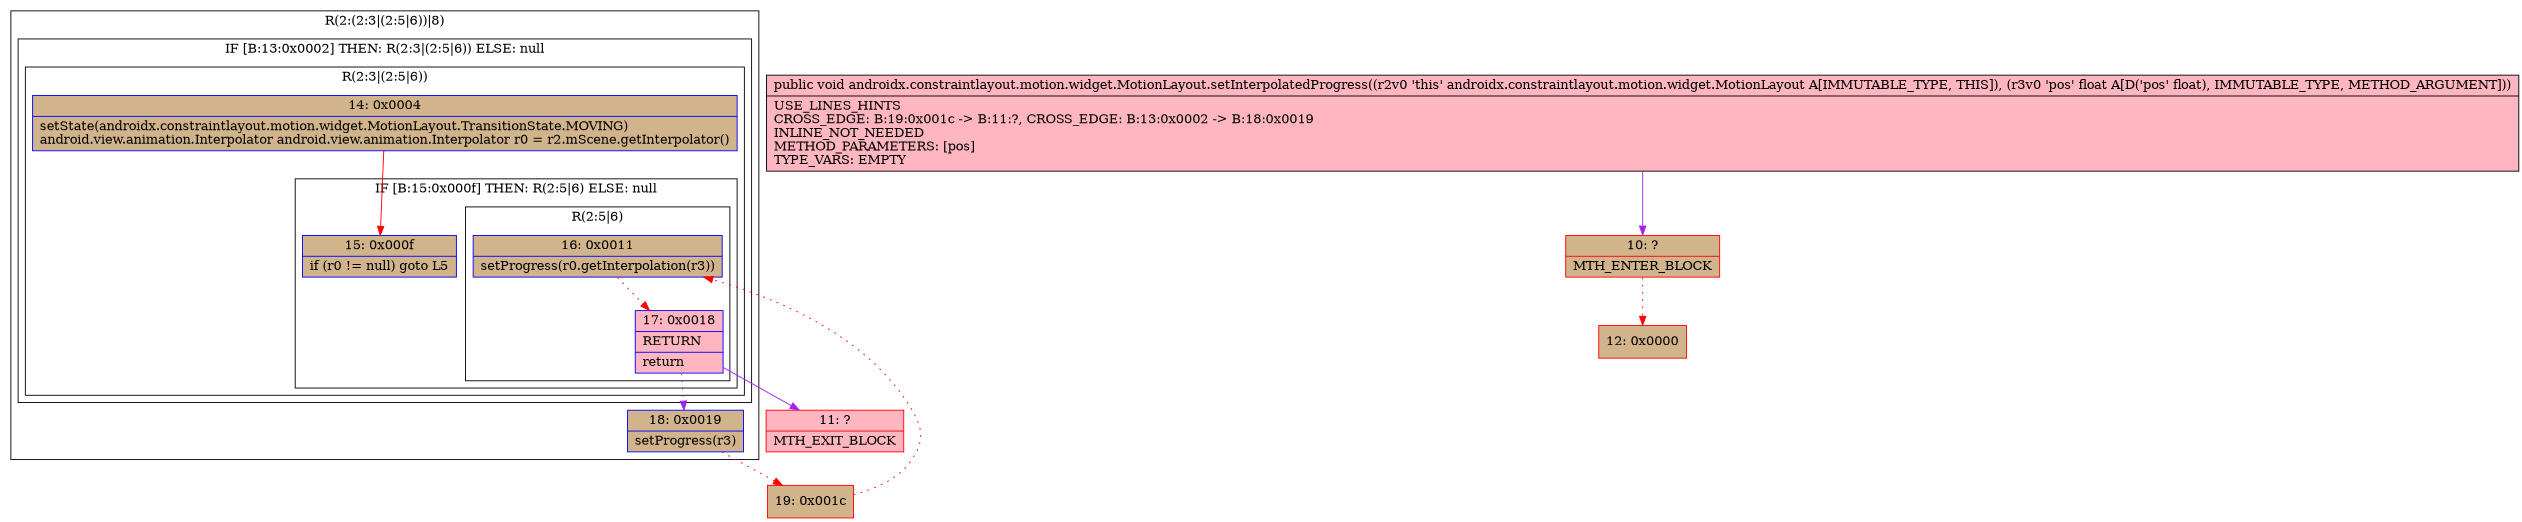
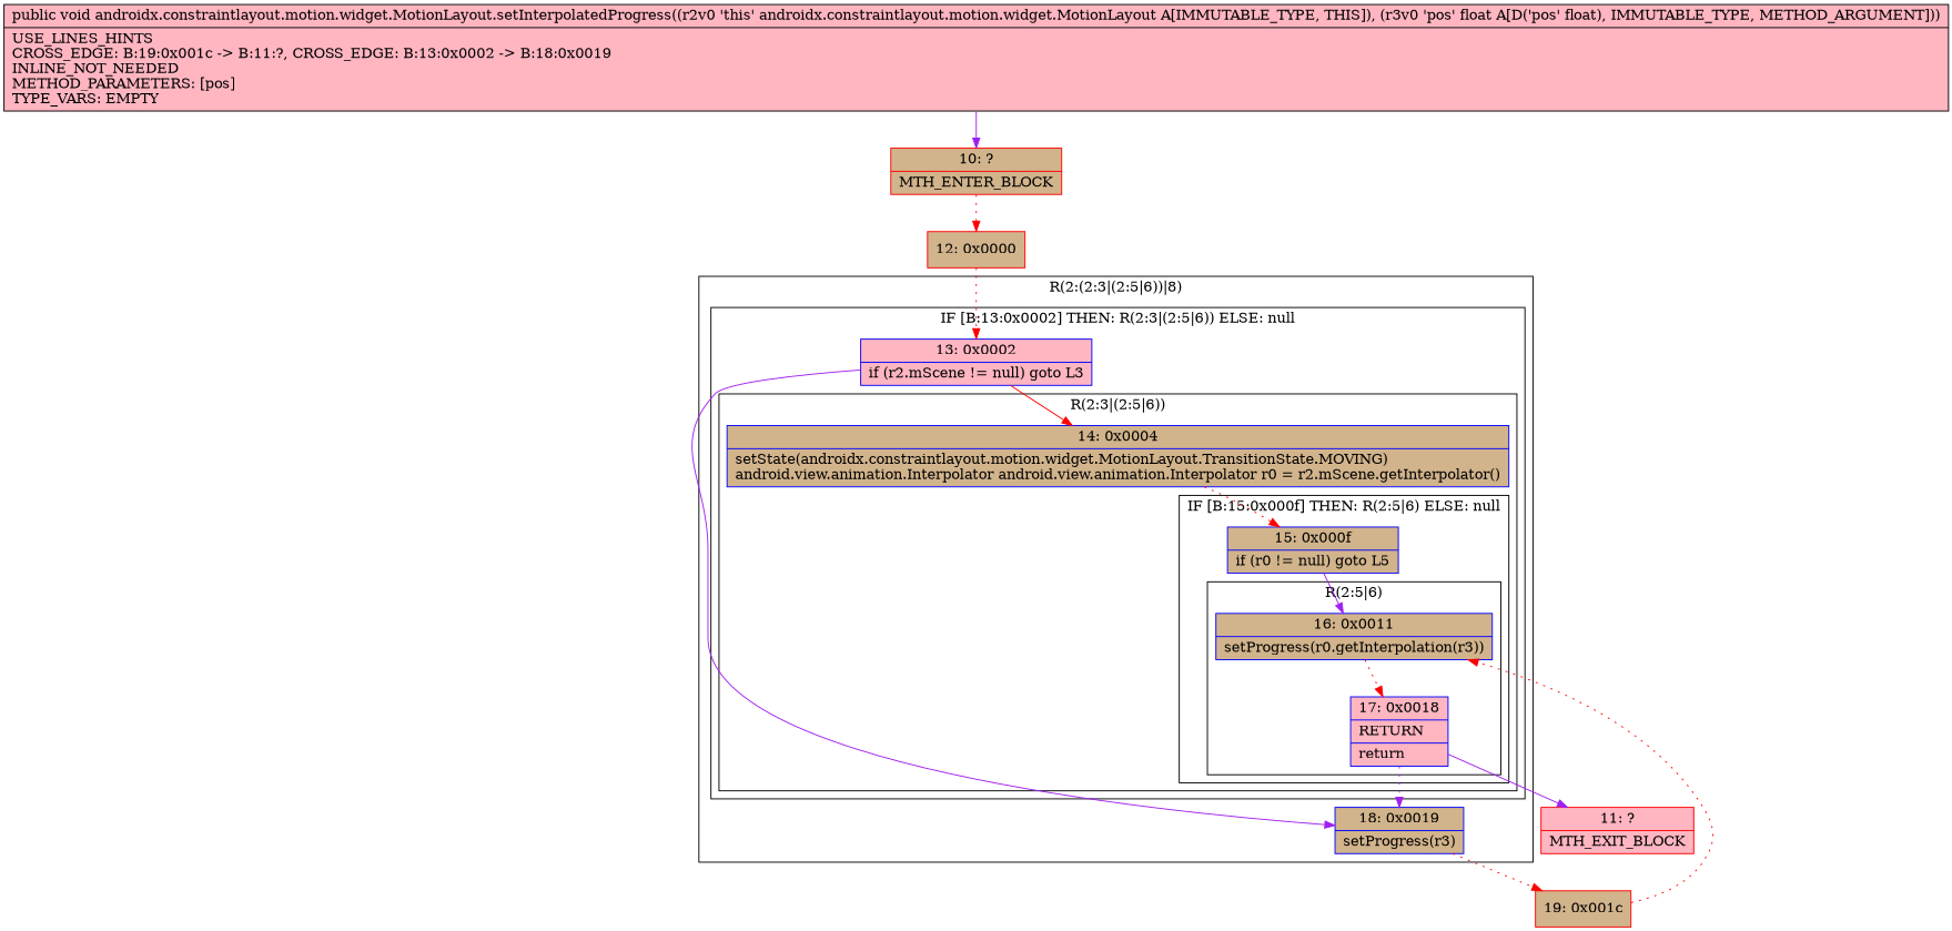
  digraph {
    node [color=blue fillcolor=tan shape=record style=filled]
    edge [color=red style=dotted]
    n1 [label="{16\:\ 0x0011|setProgress(r0.getInterpolation(r3))\l}"]
    n2 [fillcolor=lightpink label="{17\:\ 0x0018|RETURN\l|return\l}"]
    n3 [label="{15\:\ 0x000f|if (r0 != null) goto L5\l}"]
    n4 [label="{14\:\ 0x0004|setState(androidx.constraintlayout.motion.widget.MotionLayout.TransitionState.MOVING)\landroid.view.animation.Interpolator android.view.animation.Interpolator r0 = r2.mScene.getInterpolator()\l}"]
+   n5 [fillcolor=lightpink label="{13\:\ 0x0002|if (r2.mScene != null) goto L3\l}"]
    n6 [label="{18\:\ 0x0019|setProgress(r3)\l}"]
    n7 [color=red fillcolor=lightpink label="{11\:\ ?|MTH_EXIT_BLOCK\l}"]
    n8 [color=red label="{19\:\ 0x001c}"]
    n9 [color=red label="{10\:\ ?|MTH_ENTER_BLOCK\l}"]
    n10 [color=red label="{12\:\ 0x0000}"]
    n11 [fillcolor=lightpink label="{public void androidx.constraintlayout.motion.widget.MotionLayout.setInterpolatedProgress((r2v0 'this' androidx.constraintlayout.motion.widget.MotionLayout A[IMMUTABLE_TYPE, THIS]), (r3v0 'pos' float A[D('pos' float), IMMUTABLE_TYPE, METHOD_ARGUMENT]))  | USE_LINES_HINTS\lCROSS_EDGE: B:19:0x001c \-\> B:11:?, CROSS_EDGE: B:13:0x0002 \-\> B:18:0x0019\lINLINE_NOT_NEEDED\lMETHOD_PARAMETERS: [pos]\lTYPE_VARS: EMPTY\l}" color=""]
    subgraph cluster_1 {
      label="R(2:(2:3|(2:5|6))|8)"
      n6
      subgraph cluster_2 {
        label="IF [B:13:0x0002] THEN: R(2:3|(2:5|6)) ELSE: null"
+       n5
        subgraph cluster_3 {
          label="R(2:3|(2:5|6))"
          n4
          subgraph cluster_4 {
            label="IF [B:15:0x000f] THEN: R(2:5|6) ELSE: null"
            n3
            subgraph cluster_5 {
              label="R(2:5|6)"
              n1
              n2
            }
          }
        }
      }
    }
    n1 -> n2
    n2 -> n6 [color=purple]
    n2 -> n7 [color=purple style=solid]
-   n4 -> n3 [style=solid]
+   n3 -> n1 [color=purple style=solid]
+   n4 -> n3
+   n5 -> n4 [style=solid]
+   n5 -> n6 [color=purple style=solid]
    n6 -> n8
    n8 -> n1
    n9 -> n10
+   n10 -> n5
    n11 -> n9 [color=purple style=solid]
  }
